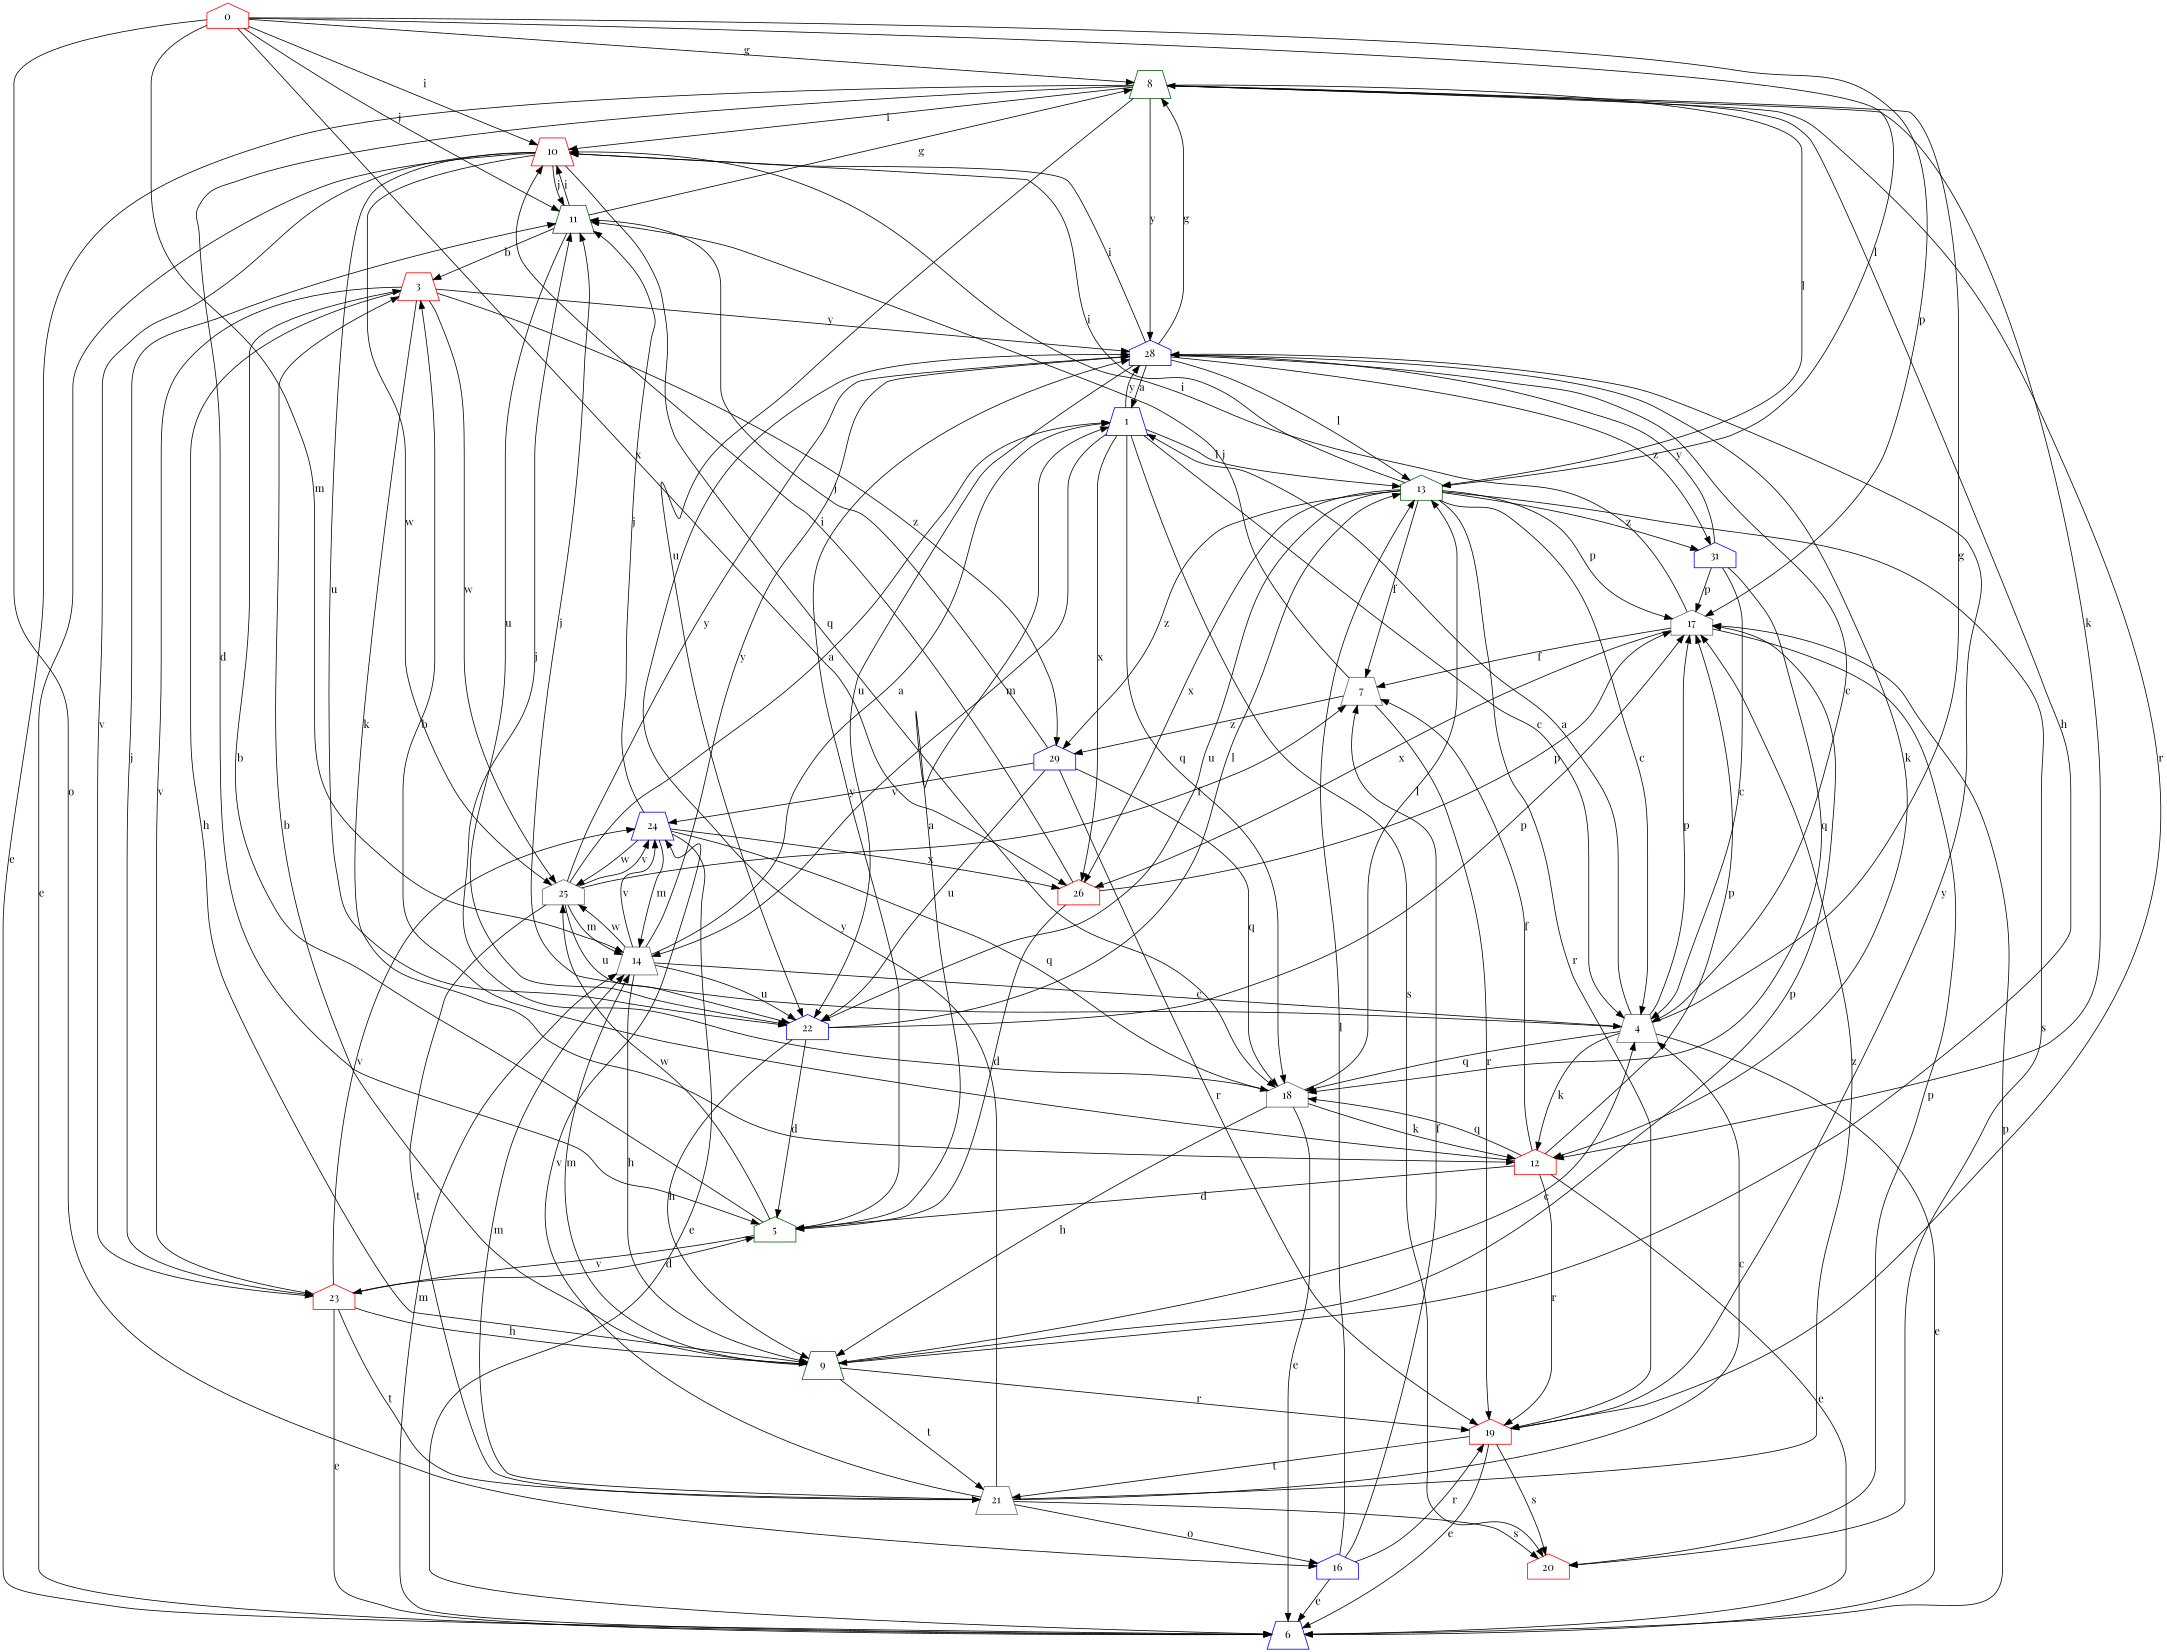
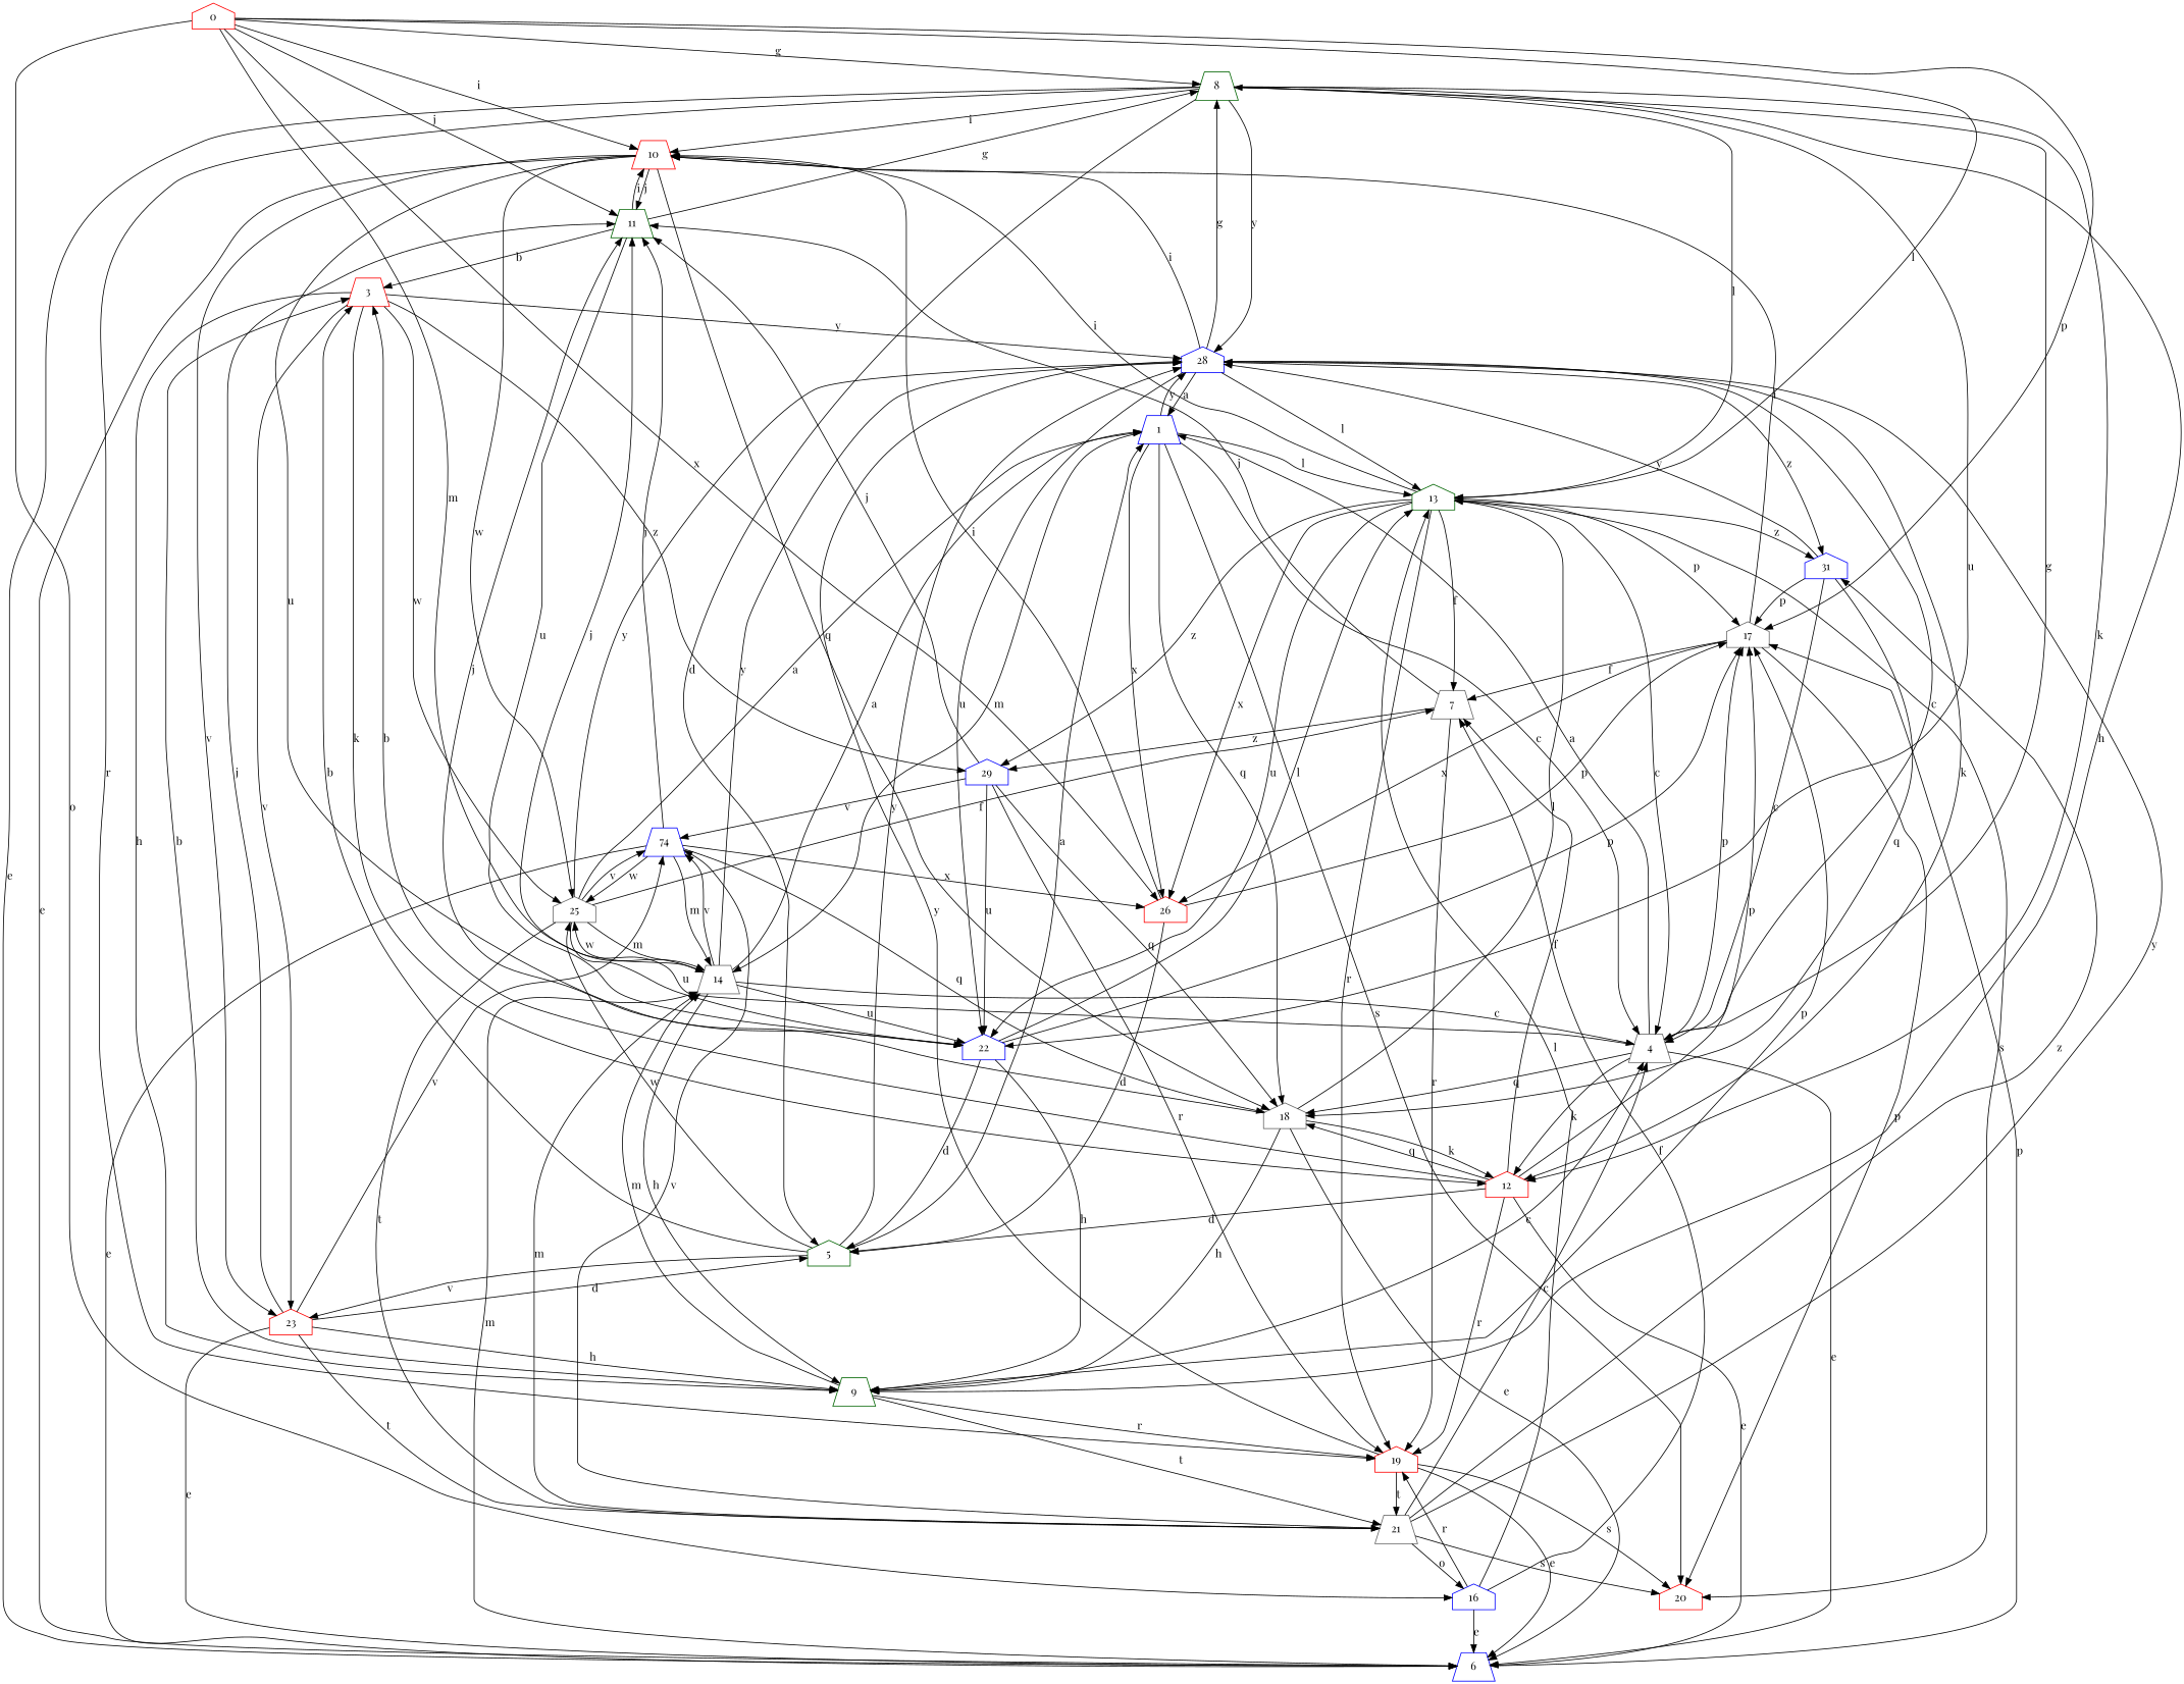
  strict digraph {
    fontname="Playfair Display"
    node [color=red fontname="Playfair Display" shape=house]
    edge [fontname="Playfair Display"]
    8 [color=darkgreen shape=trapezium]
    0
    10 [shape=trapezium]
    11 [color=darkgreen shape=trapezium]
    13 [color=darkgreen]
    14 [color=gray40 shape=trapezium]
    16 [color=blue]
    17 [color=gray40]
    26
    28 [color=blue]
    9 [color=darkgreen shape=trapezium]
    12
    6 [color=blue shape=trapezium]
    5 [color=darkgreen]
    19
    22 [color=blue]
    18 [color=gray40]
    23
    25 [color=gray40]
    3 [shape=trapezium]
    4 [color=gray40 shape=trapezium]
    20
    29 [color=blue]
    7 [color=gray40 shape=trapezium]
    31 [color=blue]
    1 [color=blue shape=trapezium]
-   24 [color=blue shape=trapezium]
+   24 [color=blue shape=trapezium label=74]
    21 [color=gray40 shape=trapezium]
    8 -> 10 [label=i]
    8 -> 13 [label=l]
    8 -> 28 [label=y]
    8 -> 9 [label=h]
    8 -> 12 [label=k]
    8 -> 6 [label=e]
    8 -> 5 [label=d]
    8 -> 19 [label=r]
    8 -> 22 [label=u]
    0 -> 8 [label=g]
    0 -> 10 [label=i]
    0 -> 11 [label=j]
    0 -> 13 [label=l]
    0 -> 14 [label=m]
    0 -> 16 [label=o]
    0 -> 17 [label=p]
    0 -> 26 [label=x]
    10 -> 11 [label=j]
    10 -> 6 [label=e]
    10 -> 22 [label=u]
    10 -> 18 [label=q]
    10 -> 23 [label=v]
    10 -> 25 [label=w]
    11 -> 8 [label=g]
    11 -> 10 [label=i]
    11 -> 22 [label=u]
    11 -> 3 [label=b]
    13 -> 10 [label=i]
    13 -> 17 [label=p]
    13 -> 26 [label=x]
    13 -> 19 [label=r]
    13 -> 22 [label=u]
    13 -> 4 [label=c]
    13 -> 20 [label=s]
    13 -> 29 [label=z]
    13 -> 7 [label=f]
    13 -> 31 [label=z]
    14 -> 28 [label=y]
    14 -> 9 [label=h]
    14 -> 22 [label=u]
    14 -> 25 [label=w]
    14 -> 4 [label=c]
    14 -> 1 [label=a]
    14 -> 24 [label=v]
    16 -> 13 [label=l]
    16 -> 6 [label=e]
    16 -> 19 [label=r]
    16 -> 7 [label=f]
    17 -> 10 [label=i]
    17 -> 26 [label=x]
    17 -> 20 [label=p]
    17 -> 7 [label=f]
    26 -> 10 [label=i]
    26 -> 17 [label=p]
    26 -> 5 [label=d]
    28 -> 8 [label=g]
    28 -> 10 [label=i]
    28 -> 13 [label=l]
    28 -> 12 [label=k]
    28 -> 22 [label=u]
    28 -> 4 [label=c]
    28 -> 31 [label=z]
    28 -> 1 [label=a]
    9 -> 14 [label=m]
    9 -> 17 [label=p]
    9 -> 19 [label=r]
    9 -> 3 [label=b]
    9 -> 4 [label=c]
    9 -> 21 [label=t]
    12 -> 17 [label=p]
    12 -> 6 [label=e]
    12 -> 5 [label=d]
    12 -> 19 [label=r]
    12 -> 18 [label=q]
    12 -> 3 [label=b]
    12 -> 7 [label=f]
    6 -> 14 [label=m]
    6 -> 17 [label=p]
    5 -> 28 [label=y]
    5 -> 23 [label=v]
    5 -> 25 [label=w]
    5 -> 3 [label=b]
    5 -> 1 [label=a]
    19 -> 28 [label=y]
    19 -> 6 [label=e]
    19 -> 20 [label=s]
    19 -> 21 [label=t]
    22 -> 13 [label=l]
    22 -> 17 [label=p]
    22 -> 9 [label=h]
    22 -> 5 [label=d]
    18 -> 11 [label=j]
    18 -> 13 [label=l]
    18 -> 9 [label=h]
    18 -> 12 [label=k]
    18 -> 6 [label=e]
    23 -> 11 [label=j]
    23 -> 9 [label=h]
    23 -> 6 [label=e]
    23 -> 5 [label=d]
    23 -> 24 [label=v]
    23 -> 21 [label=t]
    25 -> 14 [label=m]
    25 -> 28 [label=y]
    25 -> 22 [label=u]
    25 -> 7 [label=f]
    25 -> 1 [label=a]
    25 -> 24 [label=v]
    25 -> 21 [label=t]
    3 -> 28 [label=y]
    3 -> 9 [label=h]
    3 -> 12 [label=k]
    3 -> 23 [label=v]
    3 -> 25 [label=w]
    3 -> 29 [label=z]
    4 -> 8 [label=g]
    4 -> 11 [label=j]
    4 -> 17 [label=p]
    4 -> 12 [label=k]
    4 -> 6 [label=e]
    4 -> 18 [label=q]
    4 -> 1 [label=a]
    29 -> 11 [label=j]
    29 -> 19 [label=r]
    29 -> 22 [label=u]
    29 -> 18 [label=q]
    29 -> 24 [label=v]
    7 -> 11 [label=j]
    7 -> 19 [label=r]
    7 -> 29 [label=z]
    31 -> 17 [label=p]
    31 -> 28 [label=y]
    31 -> 18 [label=q]
    31 -> 4 [label=c]
    1 -> 13 [label=l]
    1 -> 14 [label=m]
    1 -> 26 [label=x]
    1 -> 28 [label=y]
    1 -> 18 [label=q]
    1 -> 4 [label=c]
    1 -> 20 [label=s]
    24 -> 11 [label=j]
    24 -> 14 [label=m]
    24 -> 26 [label=x]
    24 -> 6 [label=e]
    24 -> 18 [label=q]
    24 -> 25 [label=w]
    21 -> 14 [label=m]
    21 -> 16 [label=o]
    21 -> 28 [label=y]
    21 -> 4 [label=c]
    21 -> 20 [label=s]
-   21 -> 17 [label=z]
+   21 -> 31 [label=z]
    21 -> 24 [label=v]
  }
